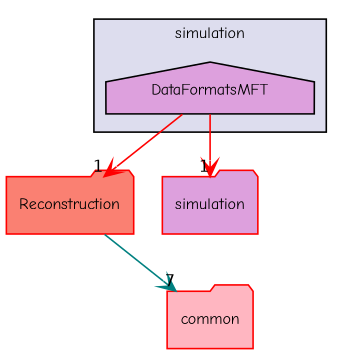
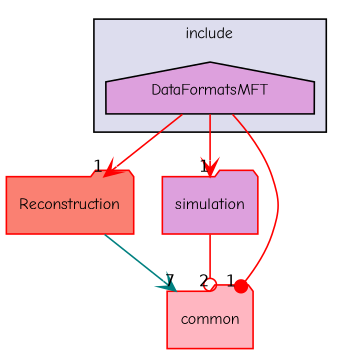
  digraph {
    compound=true
    fontname="Comic Neue"
    node [fillcolor=plum fontname="Comic Neue" fontsize=10 shape=folder style=filled color=red]
    edge [arrowhead=vee color=red fontname="Comic Neue" headlabel=1 labeldistance=1.5 labelfontname=Helvetica labelfontsize=10]
    n1 [label=DataFormatsMFT pencolor=black shape=house color=""]
    n2 [fillcolor=salmon label=Reconstruction]
    n3 [label=simulation]
    n4 [fillcolor=lightpink label=common]
    subgraph cluster_1 {
      bgcolor="#ddddee"
      fontsize=10
-     label=simulation
+     label=include
      pencolor=black
      n1
    }
    n1 -> n2
    n1 -> n3
+   n1 -> n4 [arrowhead=dot]
    n2 -> n4 [color=teal headlabel=7]
+   n3 -> n4 [arrowhead=odot headlabel=2]
  }
